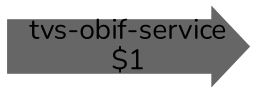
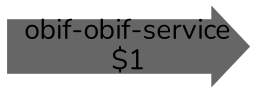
  digraph {
    concentrate=true
    fontname=Nunito
    forcelabels=true
    rankdir=LR
-   n1 [color=gray40 fontname=Nunito label="tvs-obif-service\n$1" shape=rarrow style=filled]
+   n1 [color=gray40 fontname=Nunito label="obif-obif-service\n$1" shape=rarrow style=filled]
  }
